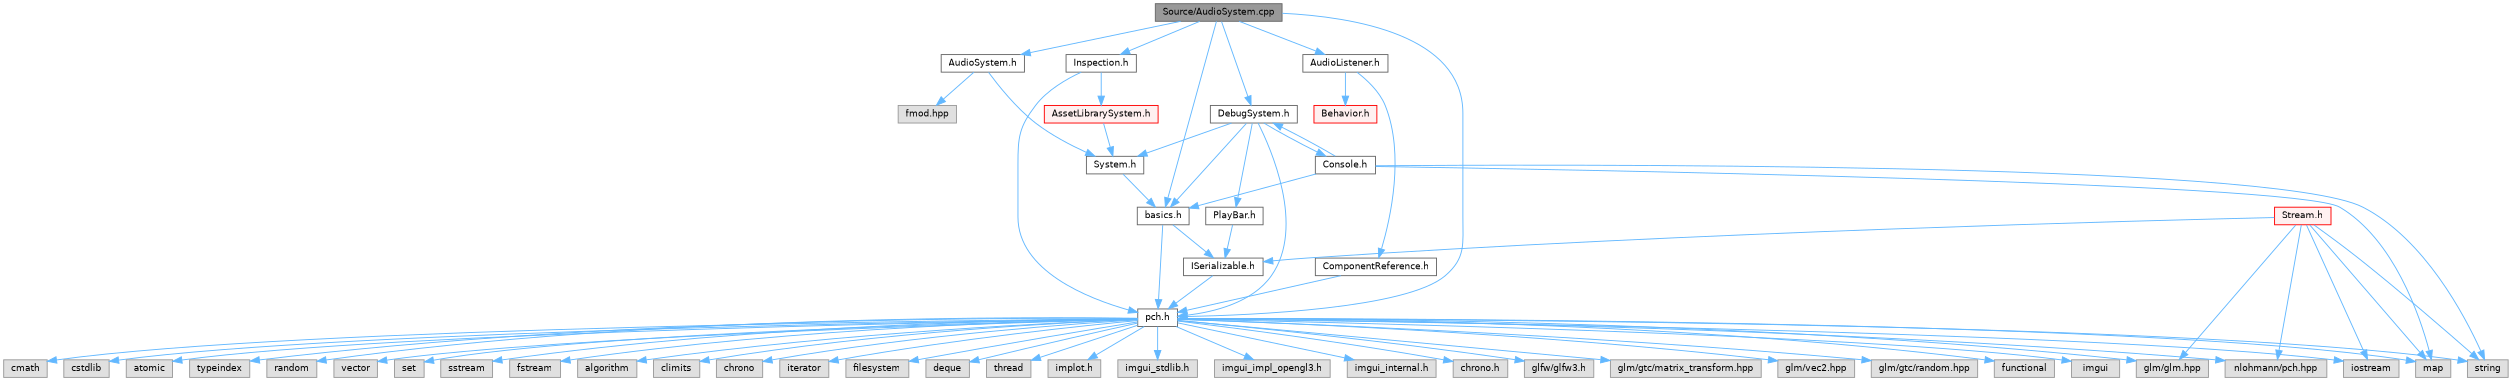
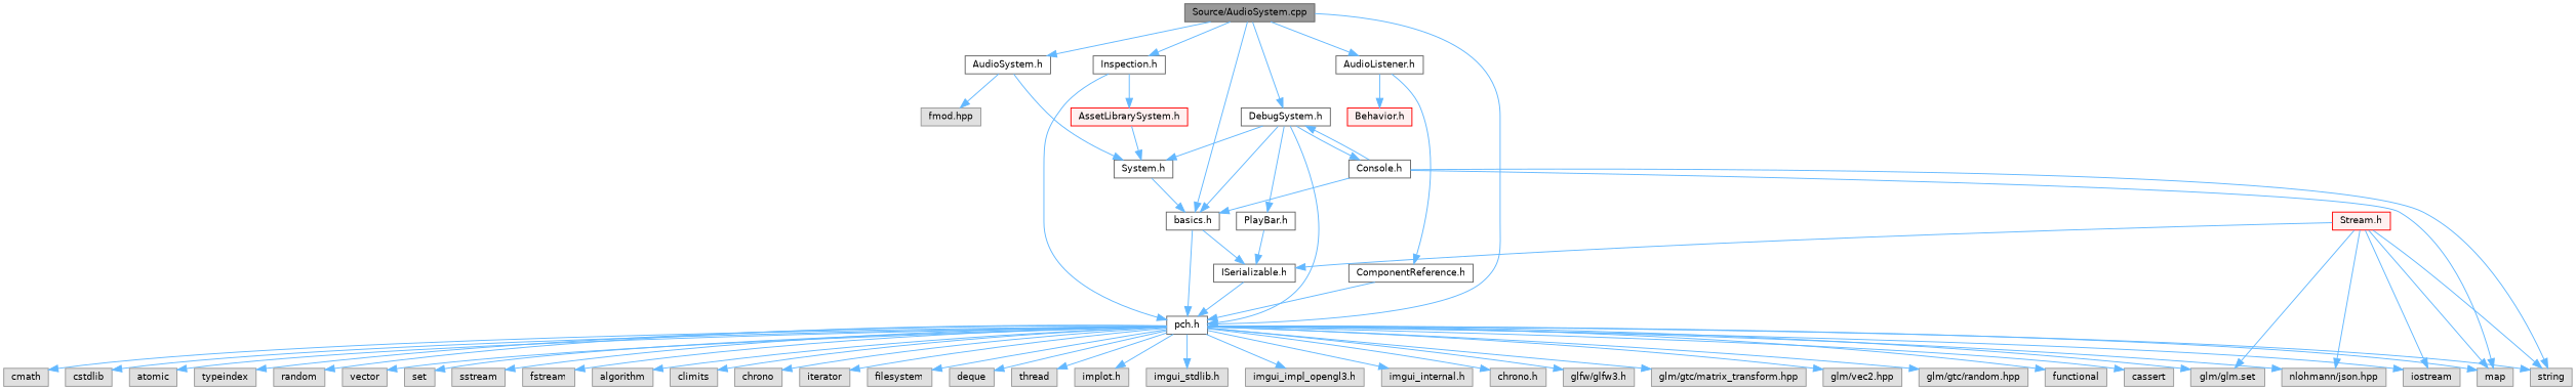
  digraph {
    node [color=grey60 fillcolor="#E0E0E0" fontname=Helvetica fontsize=10 shape=box style=filled]
    edge [color=steelblue1 fontname=Helvetica fontsize=10 labelfontname=Helvetica labelfontsize=10 style=solid]
    n1 [color=gray40 fillcolor=grey60 fontcolor=black height=0.2 label="Source/AudioSystem.cpp" width=0.4]
    n2 [color=grey40 fillcolor=white height=0.2 label="pch.h" width=0.4]
    n3 [color=grey40 fillcolor=white height=0.2 label="AudioSystem.h" width=0.4]
    n4 [color=grey40 fillcolor=white height=0.2 label="basics.h" width=0.4]
    n5 [color=grey40 fillcolor=white height=0.2 label="AudioListener.h" width=0.4]
    n6 [color=grey40 fillcolor=white height=0.2 label="DebugSystem.h" width=0.4]
    n7 [color=grey40 fillcolor=white height=0.2 label="Inspection.h" width=0.4]
    n8 [height=0.2 label=functional width=0.4]
    n9 [height=0.2 label=iostream width=0.4]
-   n10 [height=0.2 label=imgui width=0.4]
+   n10 [height=0.2 label=cassert width=0.4]
    n11 [height=0.2 label=cmath width=0.4]
    n12 [height=0.2 label=cstdlib width=0.4]
    n13 [height=0.2 label=atomic width=0.4]
    n14 [height=0.2 label=typeindex width=0.4]
    n15 [height=0.2 label=random width=0.4]
    n16 [height=0.2 label=vector width=0.4]
    n17 [height=0.2 label=string width=0.4]
    n18 [height=0.2 label=map width=0.4]
    n19 [height=0.2 label=set width=0.4]
    n20 [height=0.2 label=sstream width=0.4]
    n21 [height=0.2 label=fstream width=0.4]
    n22 [height=0.2 label=algorithm width=0.4]
    n23 [height=0.2 label=climits width=0.4]
    n24 [height=0.2 label=chrono width=0.4]
    n25 [height=0.2 label=iterator width=0.4]
    n26 [height=0.2 label=filesystem width=0.4]
    n27 [height=0.2 label=deque width=0.4]
    n28 [height=0.2 label=thread width=0.4]
    n29 [height=0.2 label="implot.h" width=0.4]
    n30 [height=0.2 label="imgui_stdlib.h" width=0.4]
    n31 [height=0.2 label="imgui_impl_opengl3.h" width=0.4]
    n32 [height=0.2 label="imgui_internal.h" width=0.4]
    n33 [height=0.2 label="chrono.h" width=0.4]
    n34 [height=0.2 label="glfw/glfw3.h" width=0.4]
-   n35 [height=0.2 label="glm/glm.hpp" width=0.4]
+   n35 [height=0.2 label="glm/glm.set" width=0.4]
    n36 [height=0.2 label="glm/gtc/matrix_transform.hpp" width=0.4]
    n37 [height=0.2 label="glm/vec2.hpp" width=0.4]
    n38 [height=0.2 label="glm/gtc/random.hpp" width=0.4]
-   n39 [height=0.2 label="nlohmann/pch.hpp" width=0.4]
+   n39 [height=0.2 label="nlohmann/json.hpp" width=0.4]
    n40 [color=grey40 fillcolor=white height=0.2 label="System.h" width=0.4]
    n41 [height=0.2 label="fmod.hpp" width=0.4]
    n42 [color=grey40 fillcolor=white height=0.2 label="ISerializable.h" width=0.4]
    n43 [color=red fillcolor="#FFF0F0" height=0.2 label="Behavior.h" width=0.4]
    n44 [color=grey40 fillcolor=white height=0.2 label="ComponentReference.h" width=0.4]
    n45 [color=grey40 fillcolor=white height=0.2 label="Console.h" width=0.4]
    n46 [color=grey40 fillcolor=white height=0.2 label="PlayBar.h" width=0.4]
    n47 [color=red fillcolor="#FFF0F0" height=0.2 label="AssetLibrarySystem.h" width=0.4]
    n48 [color=red fillcolor="#FFF0F0" height=0.2 label="Stream.h" width=0.4]
    n1 -> n2
    n1 -> n3
    n1 -> n4
    n1 -> n5
    n1 -> n6
    n1 -> n7
    n2 -> n8
    n2 -> n9
    n2 -> n10
    n2 -> n11
    n2 -> n12
    n2 -> n13
    n2 -> n14
    n2 -> n15
    n2 -> n16
    n2 -> n17
    n2 -> n18
    n2 -> n19
    n2 -> n20
    n2 -> n21
    n2 -> n22
    n2 -> n23
    n2 -> n24
    n2 -> n25
    n2 -> n26
    n2 -> n27
    n2 -> n28
    n2 -> n29
    n2 -> n30
    n2 -> n31
    n2 -> n32
    n2 -> n33
    n2 -> n34
    n2 -> n35
    n2 -> n36
    n2 -> n37
    n2 -> n38
    n2 -> n39
    n3 -> n40
    n3 -> n41
    n4 -> n2
    n4 -> n42
    n5 -> n43
    n5 -> n44
    n6 -> n2
    n6 -> n4
    n6 -> n40
    n6 -> n45
    n6 -> n46
    n7 -> n2
    n7 -> n47
    n40 -> n4
    n42 -> n2
    n44 -> n2
    n45 -> n4
    n45 -> n6
    n45 -> n17
    n45 -> n18
    n46 -> n42
    n47 -> n40
    n48 -> n9
    n48 -> n17
    n48 -> n18
    n48 -> n35
    n48 -> n39
    n48 -> n42
  }
